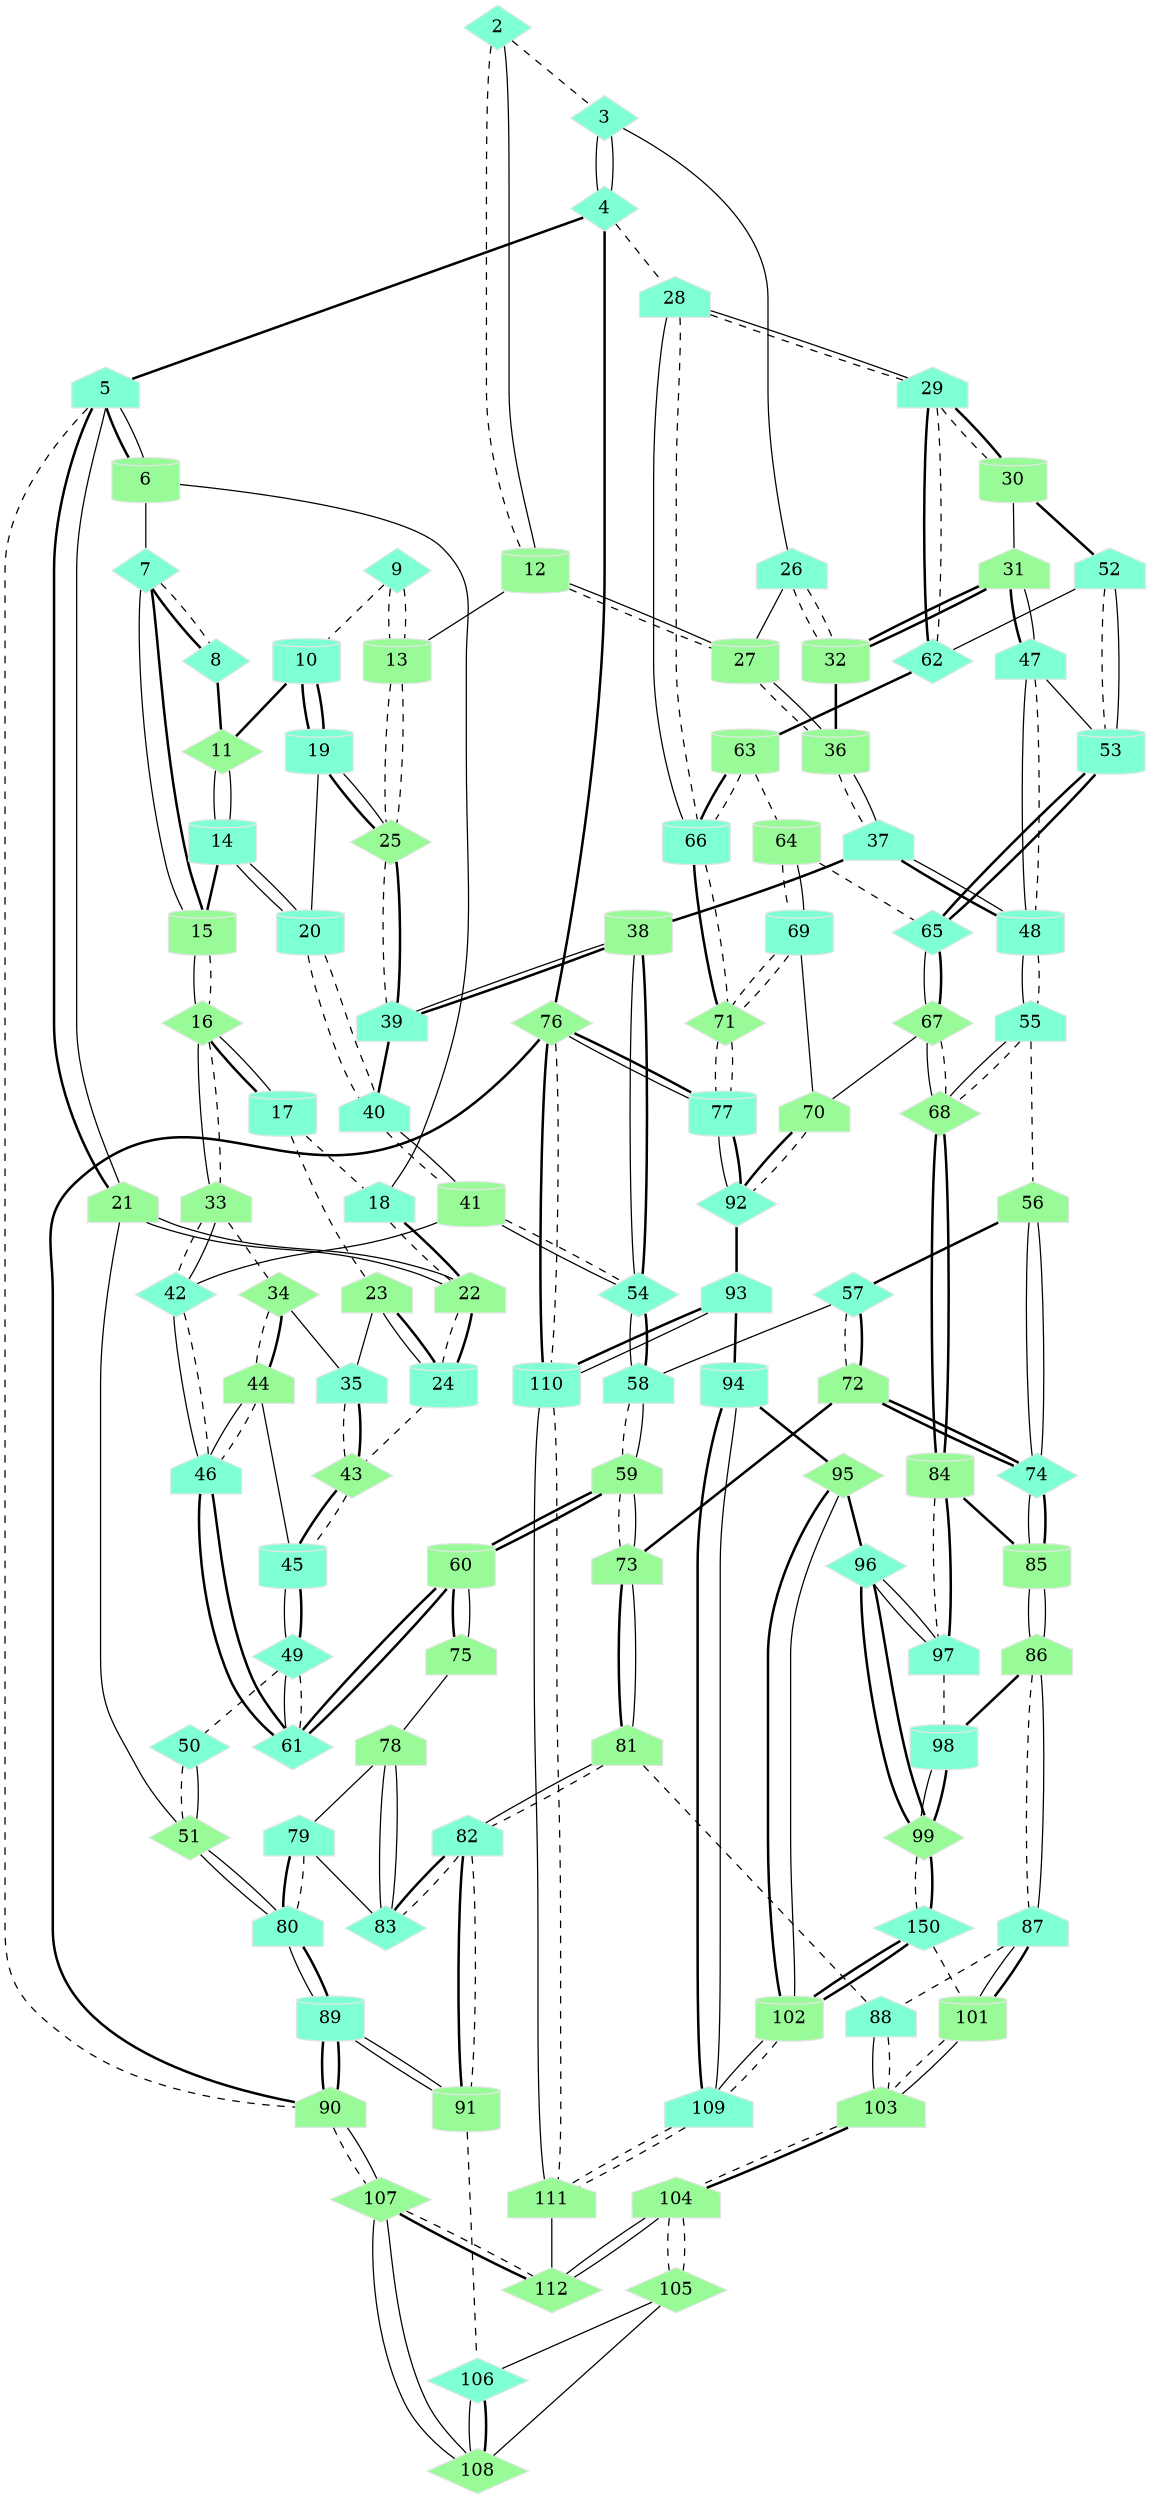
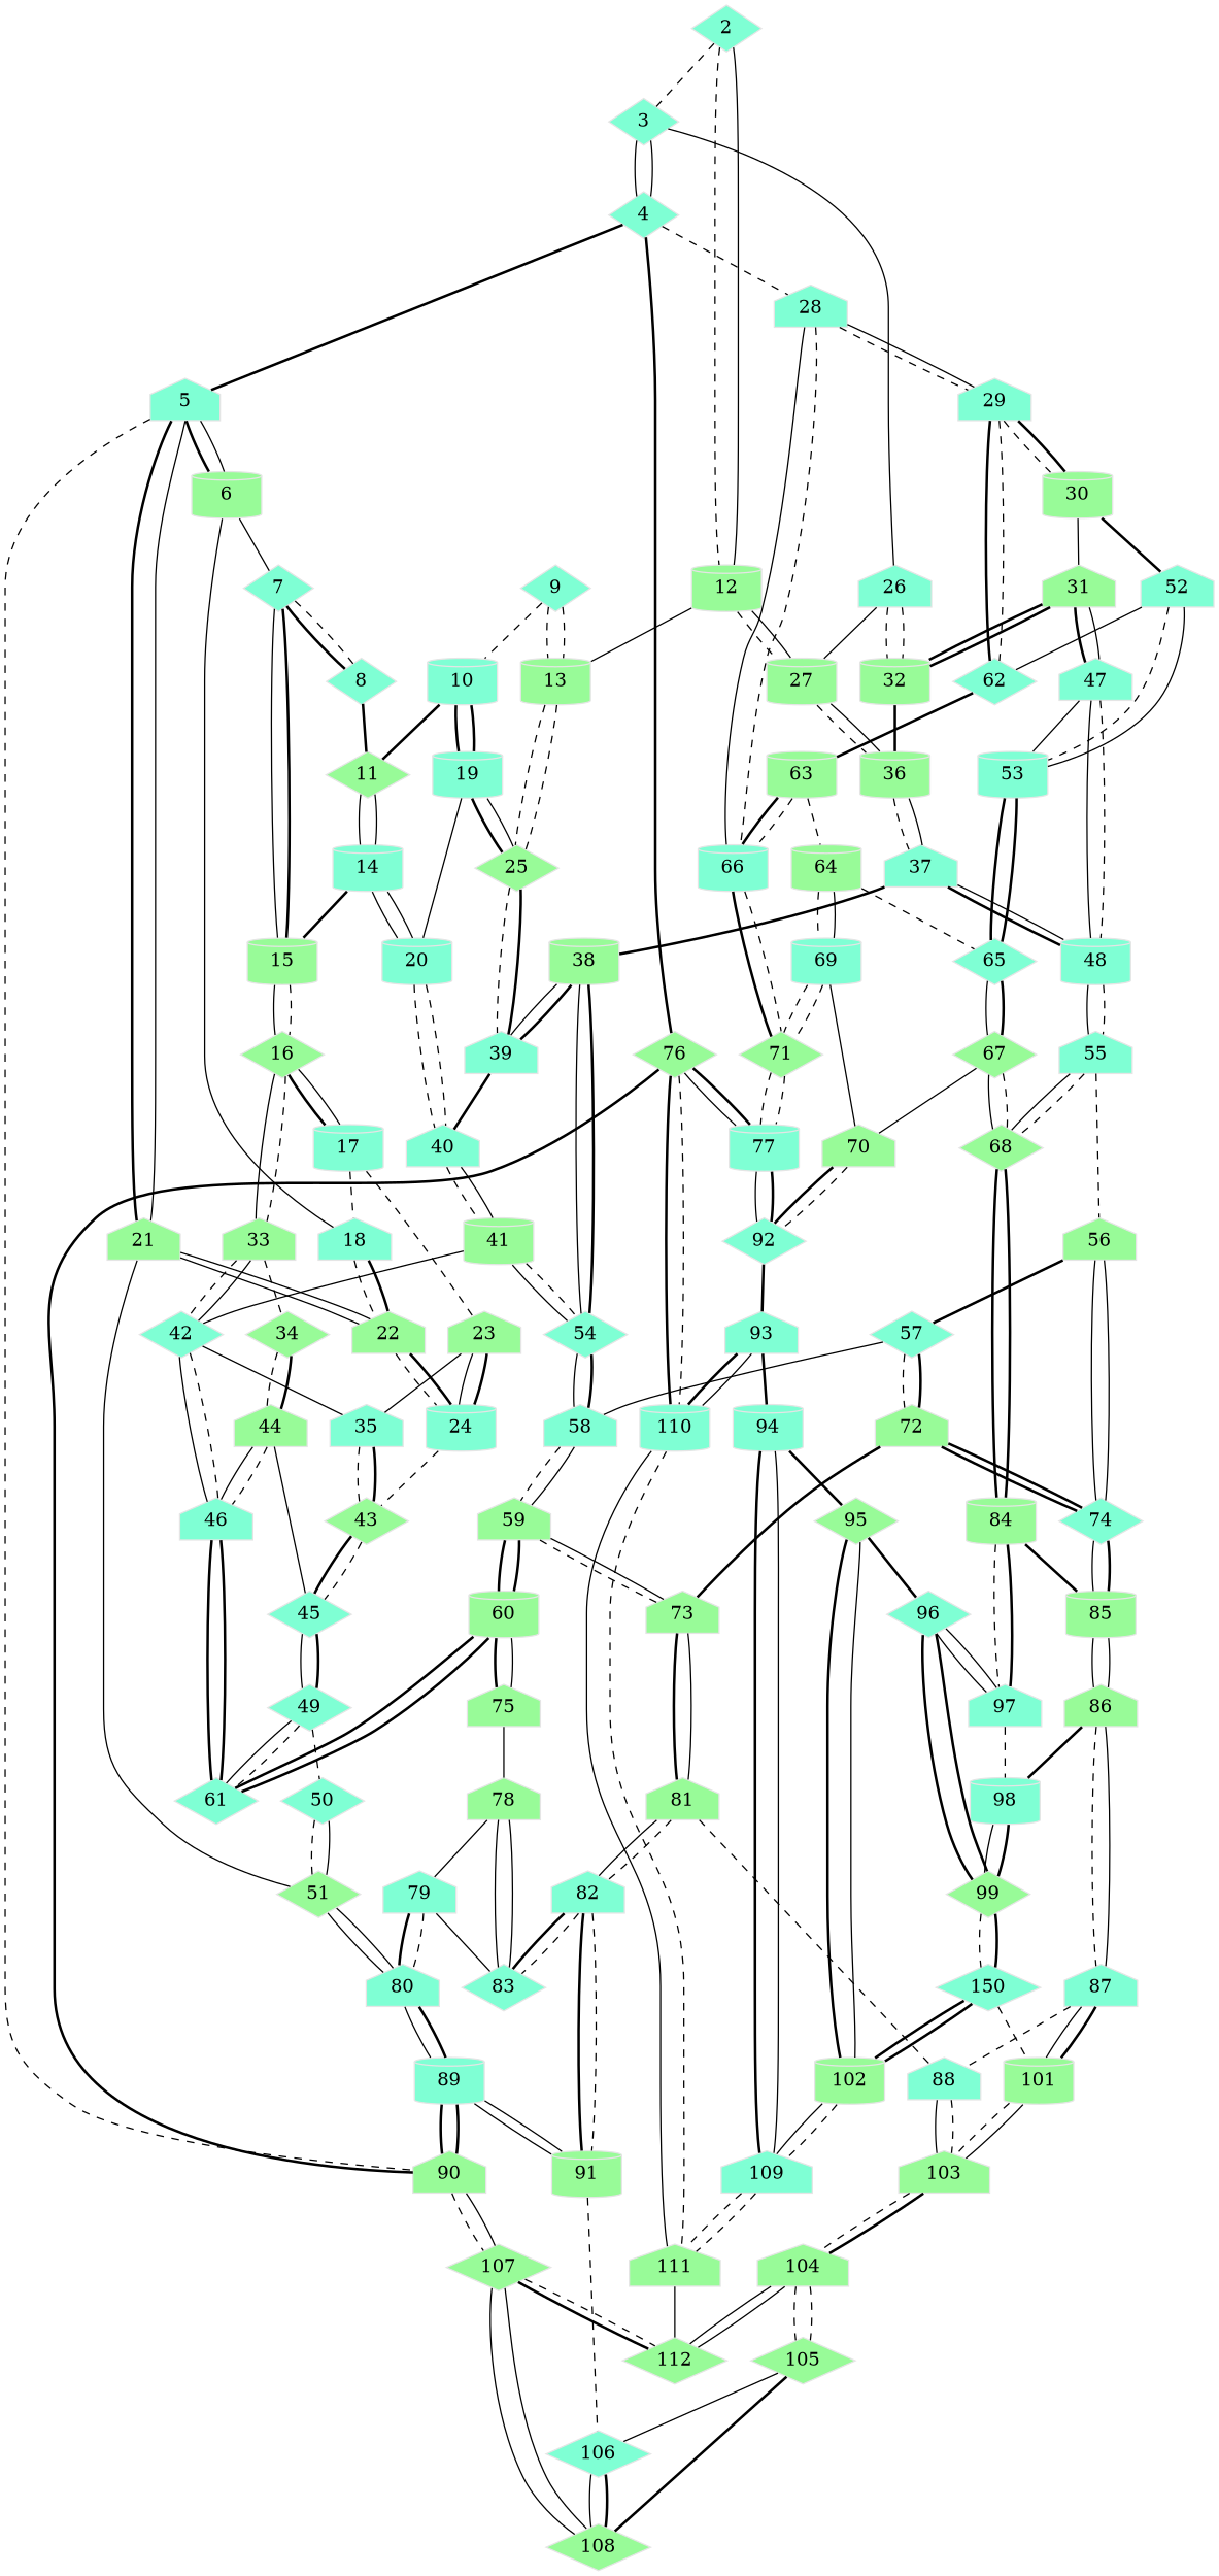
  graph {
    node [color=gray90 fillcolor=aquamarine shape=house style=filled]
    edge [style=solid]
    2 [shape=diamond]
    3 [shape=diamond]
    12 [fillcolor=palegreen shape=cylinder]
    9 [shape=diamond]
    10 [shape=cylinder]
    13 [fillcolor=palegreen shape=cylinder]
    4 [shape=diamond]
    26
    27 [fillcolor=palegreen shape=cylinder]
    5
    28
    76 [fillcolor=palegreen shape=diamond]
    32 [fillcolor=palegreen shape=cylinder]
    6 [fillcolor=palegreen shape=cylinder]
    21 [fillcolor=palegreen]
    90 [fillcolor=palegreen]
    29
    66 [shape=cylinder]
    77 [shape=cylinder]
    110 [shape=cylinder]
    7 [shape=diamond]
    18
    22 [fillcolor=palegreen]
    51 [fillcolor=palegreen shape=diamond]
    107 [fillcolor=palegreen shape=diamond]
    8 [shape=diamond]
    15 [fillcolor=palegreen shape=cylinder]
    11 [fillcolor=palegreen shape=diamond]
    16 [fillcolor=palegreen shape=diamond]
    14 [shape=cylinder]
    19 [shape=cylinder]
    25 [fillcolor=palegreen shape=diamond]
    20 [shape=cylinder]
    36 [fillcolor=palegreen shape=cylinder]
    39
    40
    17 [shape=cylinder]
    33 [fillcolor=palegreen]
    23 [fillcolor=palegreen]
    34 [fillcolor=palegreen shape=diamond]
    42 [shape=diamond]
    24 [shape=cylinder]
    35
    41 [fillcolor=palegreen shape=cylinder]
    80
    43 [fillcolor=palegreen shape=diamond]
-   45 [shape=cylinder]
+   45 [shape=diamond]
    37
    30 [fillcolor=palegreen shape=cylinder]
    62 [shape=diamond]
    71 [fillcolor=palegreen shape=diamond]
    31 [fillcolor=palegreen]
    52
    63 [fillcolor=palegreen shape=cylinder]
    47
    53 [shape=cylinder]
    48 [shape=cylinder]
    44 [fillcolor=palegreen]
    46
    38 [fillcolor=palegreen shape=cylinder]
    54 [shape=diamond]
    55
    58
    61 [shape=diamond]
    49 [shape=diamond]
    50 [shape=diamond]
    65 [shape=diamond]
    56 [fillcolor=palegreen]
    68 [fillcolor=palegreen shape=diamond]
    75 [fillcolor=palegreen]
    78 [fillcolor=palegreen]
    89 [shape=cylinder]
    67 [fillcolor=palegreen shape=diamond]
    59 [fillcolor=palegreen]
    57 [shape=diamond]
    74 [shape=diamond]
    84 [fillcolor=palegreen shape=cylinder]
    72 [fillcolor=palegreen]
    85 [fillcolor=palegreen shape=cylinder]
    73 [fillcolor=palegreen]
    60 [fillcolor=palegreen shape=cylinder]
    81 [fillcolor=palegreen]
    64 [fillcolor=palegreen shape=cylinder]
    69 [shape=cylinder]
    70 [fillcolor=palegreen]
    92 [shape=diamond]
    97
    93
    82
    88
    86 [fillcolor=palegreen]
    79
    83 [shape=diamond]
    111 [fillcolor=palegreen]
    91 [fillcolor=palegreen shape=cylinder]
    103 [fillcolor=palegreen]
    106 [shape=diamond]
    98 [shape=cylinder]
    87
    101 [fillcolor=palegreen shape=cylinder]
    99 [fillcolor=palegreen shape=diamond]
    104 [fillcolor=palegreen]
    112 [fillcolor=palegreen shape=diamond]
    108 [fillcolor=palegreen shape=diamond]
    94 [shape=cylinder]
    95 [fillcolor=palegreen shape=diamond]
    109
    96 [shape=diamond]
    102 [fillcolor=palegreen shape=cylinder]
    n110 [label=150 shape=diamond]
    105 [fillcolor=palegreen shape=diamond]
    2 -- 3 [style=dashed]
    2 -- 12 [style=dashed]
    2 -- 12
    3 -- 4
    3 -- 4
    3 -- 26
    12 -- 13
    12 -- 27 [style=dashed]
    12 -- 27
    9 -- 10 [style=dashed]
    9 -- 13 [style=dashed]
    9 -- 13 [style=dashed]
    10 -- 11 [style=bold]
    10 -- 19 [style=bold]
    10 -- 19 [style=bold]
    13 -- 25 [style=dashed]
    13 -- 25 [style=dashed]
    4 -- 5 [style=bold]
    4 -- 28 [style=dashed]
    4 -- 76 [style=bold]
    26 -- 27
    26 -- 32 [style=dashed]
    26 -- 32 [style=dashed]
    27 -- 36 [style=dashed]
    27 -- 36
    5 -- 6 [style=bold]
    5 -- 6
    5 -- 21 [style=bold]
    5 -- 21
    5 -- 90 [style=dashed]
    28 -- 29 [style=dashed]
    28 -- 29
    28 -- 66
    28 -- 66 [style=dashed]
    76 -- 90 [style=bold]
    76 -- 77
    76 -- 77 [style=bold]
    76 -- 110 [style=bold]
    76 -- 110 [style=dashed]
    32 -- 36 [style=bold]
    6 -- 7
    6 -- 18
    21 -- 22
    21 -- 22
    21 -- 51
    90 -- 107 [style=dashed]
    90 -- 107
    29 -- 30 [style=dashed]
    29 -- 30 [style=bold]
    29 -- 62 [style=bold]
    29 -- 62 [style=dashed]
    66 -- 71 [style=bold]
    66 -- 71 [style=dashed]
    77 -- 92
    77 -- 92 [style=bold]
    110 -- 111
    110 -- 111 [style=dashed]
    7 -- 8 [style=bold]
    7 -- 8 [style=dashed]
    7 -- 15
    7 -- 15 [style=bold]
    18 -- 22 [style=dashed]
    18 -- 22 [style=bold]
    22 -- 24 [style=dashed]
    22 -- 24 [style=bold]
    51 -- 80
    51 -- 80
    107 -- 112 [style=bold]
    107 -- 112 [style=dashed]
    107 -- 108
    107 -- 108
    8 -- 11 [style=bold]
    15 -- 16
    15 -- 16 [style=dashed]
    11 -- 14
    11 -- 14
    16 -- 17 [style=bold]
    16 -- 17
    16 -- 33
    16 -- 33 [style=dashed]
    14 -- 15 [style=bold]
    14 -- 20
    14 -- 20
    19 -- 25 [style=bold]
    19 -- 25
    19 -- 20
    25 -- 39 [style=dashed]
    25 -- 39 [style=bold]
    20 -- 40 [style=dashed]
    20 -- 40 [style=dashed]
    36 -- 37 [style=dashed]
    36 -- 37
    39 -- 40 [style=bold]
    40 -- 41 [style=dashed]
    40 -- 41
    17 -- 18 [style=dashed]
    17 -- 23 [style=dashed]
    33 -- 34 [style=dashed]
    33 -- 42 [style=dashed]
    33 -- 42
    23 -- 24
    23 -- 24 [style=bold]
    23 -- 35
-   34 -- 35
+   42 -- 35
    34 -- 44 [style=dashed]
    34 -- 44 [style=bold]
    42 -- 46
    42 -- 46 [style=dashed]
    24 -- 43 [style=dashed]
    35 -- 43 [style=dashed]
    35 -- 43 [style=bold]
    41 -- 42
    41 -- 54
    41 -- 54 [style=dashed]
    80 -- 89
    80 -- 89 [style=bold]
    43 -- 45 [style=bold]
    43 -- 45 [style=dashed]
    45 -- 49
    45 -- 49 [style=bold]
    37 -- 48 [style=bold]
    37 -- 48
    37 -- 38 [style=bold]
    30 -- 31
    30 -- 52 [style=bold]
    62 -- 63 [style=bold]
    71 -- 77 [style=dashed]
    71 -- 77 [style=dashed]
    31 -- 32 [style=bold]
    31 -- 32 [style=bold]
    31 -- 47 [style=bold]
    31 -- 47
    52 -- 62
    52 -- 53 [style=dashed]
    52 -- 53
    63 -- 66 [style=bold]
    63 -- 66 [style=dashed]
    63 -- 64 [style=dashed]
    47 -- 53
    47 -- 48
    47 -- 48 [style=dashed]
    53 -- 65 [style=bold]
    53 -- 65 [style=bold]
    48 -- 55
    48 -- 55 [style=dashed]
    44 -- 45
    44 -- 46
    44 -- 46 [style=dashed]
    46 -- 61 [style=bold]
    46 -- 61 [style=bold]
    38 -- 39
    38 -- 39 [style=bold]
    38 -- 54
    38 -- 54 [style=bold]
    54 -- 58
    54 -- 58 [style=bold]
    55 -- 56 [style=dashed]
    55 -- 68
    55 -- 68 [style=dashed]
    58 -- 59 [style=dashed]
    58 -- 59
    49 -- 61
    49 -- 61 [style=dashed]
    49 -- 50 [style=dashed]
    50 -- 51 [style=dashed]
    50 -- 51
    65 -- 67
    65 -- 67 [style=bold]
    56 -- 57 [style=bold]
    56 -- 74
    56 -- 74
    68 -- 84 [style=bold]
    68 -- 84 [style=bold]
    75 -- 78
    78 -- 79
    78 -- 83
    78 -- 83
    89 -- 90 [style=bold]
    89 -- 90 [style=bold]
    89 -- 91
    89 -- 91
    67 -- 68
    67 -- 68 [style=dashed]
    67 -- 70
    59 -- 73 [style=dashed]
    59 -- 73
    59 -- 60 [style=bold]
    59 -- 60 [style=bold]
    57 -- 58
    57 -- 72 [style=dashed]
    57 -- 72 [style=bold]
    74 -- 85
    74 -- 85 [style=bold]
    84 -- 85 [style=bold]
    84 -- 97 [style=dashed]
    84 -- 97 [style=bold]
    72 -- 74 [style=bold]
    72 -- 74 [style=bold]
    72 -- 73 [style=bold]
    85 -- 86
    85 -- 86
    73 -- 81 [style=bold]
    73 -- 81
    60 -- 61 [style=bold]
    60 -- 61 [style=bold]
    60 -- 75 [style=bold]
    60 -- 75
    81 -- 82
    81 -- 82 [style=dashed]
    81 -- 88 [style=dashed]
    64 -- 65 [style=dashed]
    64 -- 69 [style=dashed]
    64 -- 69
    69 -- 71 [style=dashed]
    69 -- 71 [style=dashed]
    69 -- 70
    70 -- 92 [style=bold]
    70 -- 92 [style=dashed]
    92 -- 93 [style=bold]
    97 -- 98 [style=dashed]
    93 -- 110 [style=bold]
    93 -- 110
    93 -- 94 [style=bold]
    82 -- 83 [style=bold]
    82 -- 83 [style=dashed]
    82 -- 91 [style=bold]
    82 -- 91 [style=dashed]
    88 -- 103
    88 -- 103 [style=dashed]
    86 -- 98 [style=bold]
    86 -- 87 [style=dashed]
    86 -- 87
    79 -- 80 [style=bold]
    79 -- 80 [style=dashed]
    79 -- 83
    111 -- 112
    91 -- 106 [style=dashed]
    103 -- 104 [style=dashed]
    103 -- 104 [style=bold]
    106 -- 108
    106 -- 108 [style=bold]
    98 -- 99
    98 -- 99 [style=bold]
    87 -- 88 [style=dashed]
    87 -- 101
    87 -- 101 [style=bold]
    101 -- 103 [style=dashed]
    101 -- 103
    99 -- n110 [style=dashed]
    99 -- n110 [style=bold]
    104 -- 112
    104 -- 112
    104 -- 105 [style=dashed]
    104 -- 105 [style=dashed]
    94 -- 95 [style=bold]
    94 -- 109 [style=bold]
    94 -- 109
    95 -- 96 [style=bold]
    95 -- 102 [style=bold]
    95 -- 102
    109 -- 111 [style=dashed]
    109 -- 111 [style=dashed]
    96 -- 97
    96 -- 97
    96 -- 99 [style=bold]
    96 -- 99 [style=bold]
    102 -- 109
    102 -- 109 [style=dashed]
    n110 -- 101 [style=dashed]
    n110 -- 102 [style=bold]
    n110 -- 102 [style=bold]
    105 -- 106
-   105 -- 108
+   105 -- 108 [style=bold]
  }
